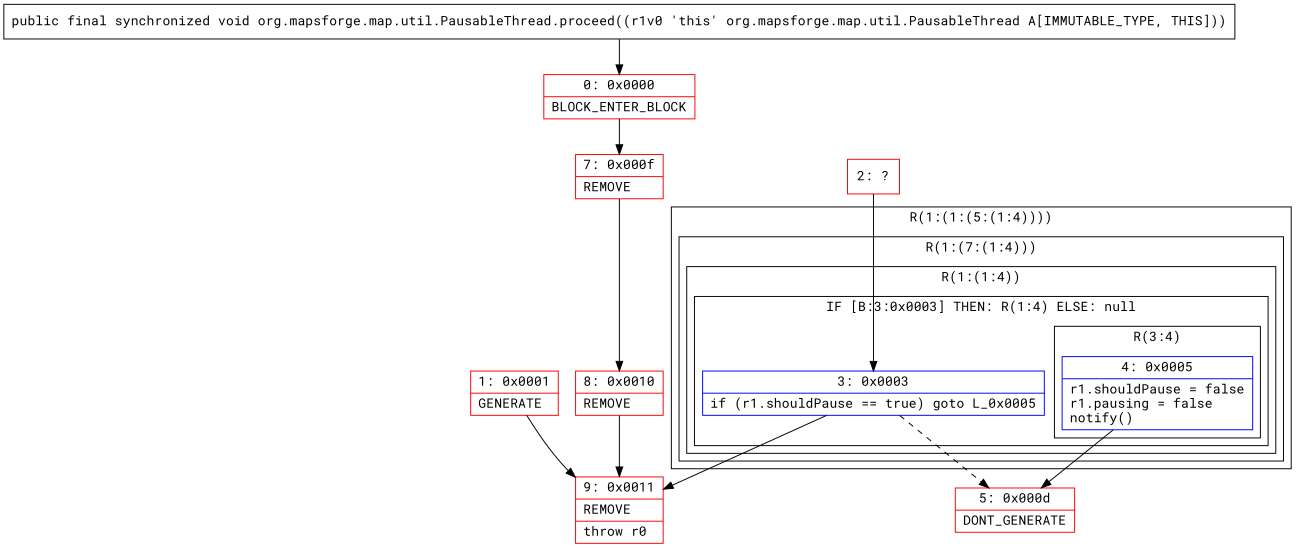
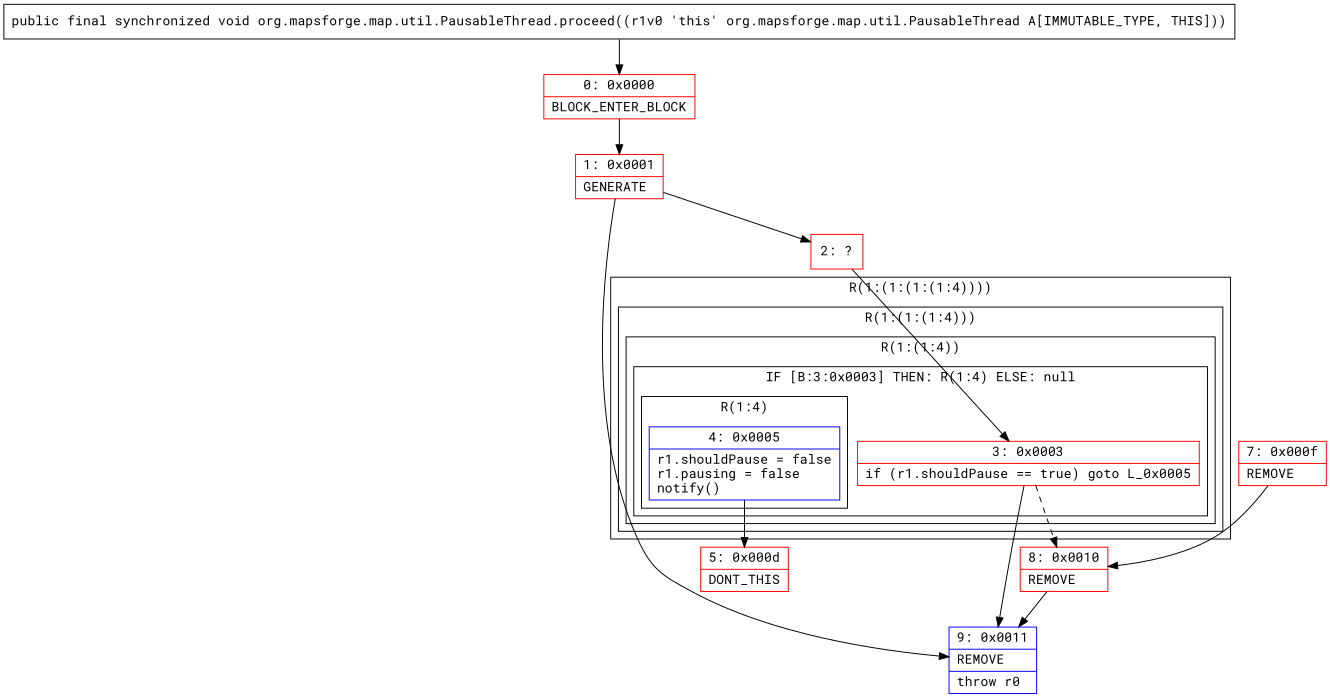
  digraph {
    fontname="Roboto Mono"
    node [color=red fontname="Roboto Mono" shape=record]
    edge [fontname="Roboto Mono"]
    n1 [color=blue label="{4\:\ 0x0005|r1.shouldPause = false\lr1.pausing = false\lnotify()\l}"]
-   n2 [color=blue label="{3\:\ 0x0003|if (r1.shouldPause == true) goto L_0x0005\l}"]
-   n3 [label="{5\:\ 0x000d|DONT_GENERATE\l}"]
-   n4 [label="{9\:\ 0x0011|REMOVE\l|throw r0\l}"]
+   n2 [label="{3\:\ 0x0003|if (r1.shouldPause == true) goto L_0x0005\l}"]
+   n3 [label="{5\:\ 0x000d|DONT_THIS\l}"]
+   n4 [color=blue label="{9\:\ 0x0011|REMOVE\l|throw r0\l}"]
    n5 [label="{0\:\ 0x0000|BLOCK_ENTER_BLOCK\l}"]
    n6 [label="{1\:\ 0x0001|GENERATE\l}"]
    n7 [label="{2\:\ ?}"]
    n8 [label="{7\:\ 0x000f|REMOVE\l}"]
    n9 [label="{8\:\ 0x0010|REMOVE\l}"]
    n10 [label="{public final synchronized void org.mapsforge.map.util.PausableThread.proceed((r1v0 'this' org.mapsforge.map.util.PausableThread A[IMMUTABLE_TYPE, THIS])) }" color=""]
    subgraph cluster_1 {
-     label="R(1:(1:(5:(1:4))))"
+     label="R(1:(1:(1:(1:4))))"
      subgraph cluster_2 {
-       label="R(1:(7:(1:4)))"
+       label="R(1:(1:(1:4)))"
        subgraph cluster_3 {
          label="R(1:(1:4))"
          subgraph cluster_4 {
            label="IF [B:3:0x0003] THEN: R(1:4) ELSE: null"
            n2
            subgraph cluster_5 {
-             label="R(3:4)"
+             label="R(1:4)"
              n1
            }
          }
        }
      }
    }
    n1 -> n3
-   n2 -> n3 [style=dashed]
+   n2 -> n9 [style=dashed]
    n2 -> n4
-   n5 -> n8
+   n5 -> n6
    n6 -> n4
+   n6 -> n7
    n7 -> n2
    n8 -> n9
    n9 -> n4
    n10 -> n5
  }
